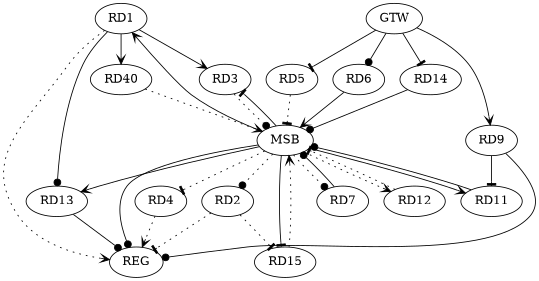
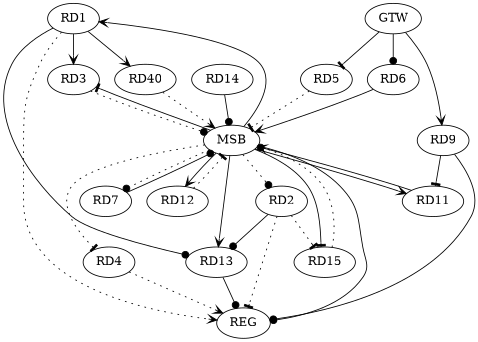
  strict digraph {
    edge [arrowhead=vee style=solid]
    n1 [label=RD1]
    n2 [label=RD3]
    n3 [label=RD40]
    n4 [label=RD13]
    n5 [label=REG]
    n6 [label=MSB]
    n7 [label=RD2]
    n8 [label=RD15]
    n9 [label=RD4]
    n10 [label=RD7]
    n11 [label=RD11]
    n12 [label=RD12]
    n13 [label=RD5]
    n14 [label=RD6]
    n15 [label=RD9]
    n16 [label=RD14]
    n17 [label=GTW]
    n1 -> n2
    n1 -> n3
    n1 -> n4 [arrowhead=dot]
    n1 -> n5 [style=dotted]
    n2 -> n6 [arrowhead=dot style=dotted]
    n3 -> n6 [style=dotted]
    n4 -> n5 [arrowhead=dot]
    n6 -> n1
    n6 -> n2 [arrowhead=tee]
    n6 -> n4
    n6 -> n5 [arrowhead=dot]
    n6 -> n7 [arrowhead=dot style=dotted]
    n6 -> n8 [arrowhead=tee]
    n6 -> n9 [arrowhead=tee style=dotted]
    n6 -> n10 [arrowhead=dot style=dotted]
    n6 -> n11
-   n6 -> n12 [style=dotted]
+   n6 -> n12
+   n7 -> n4 [arrowhead=dot]
    n7 -> n5 [arrowhead=tee style=dotted]
    n7 -> n8 [arrowhead=tee style=dotted]
    n8 -> n6 [style=dotted]
    n9 -> n5 [style=dotted]
    n10 -> n6 [arrowhead=dot]
    n11 -> n6 [arrowhead=dot]
    n12 -> n6 [arrowhead=tee style=dotted]
    n13 -> n6 [arrowhead=tee style=dotted]
    n14 -> n6
    n15 -> n5 [arrowhead=dot]
    n15 -> n11 [arrowhead=tee]
    n16 -> n6 [arrowhead=dot]
    n17 -> n13 [arrowhead=tee]
    n17 -> n14 [arrowhead=dot]
    n17 -> n15
-   n17 -> n16 [arrowhead=tee]
  }
